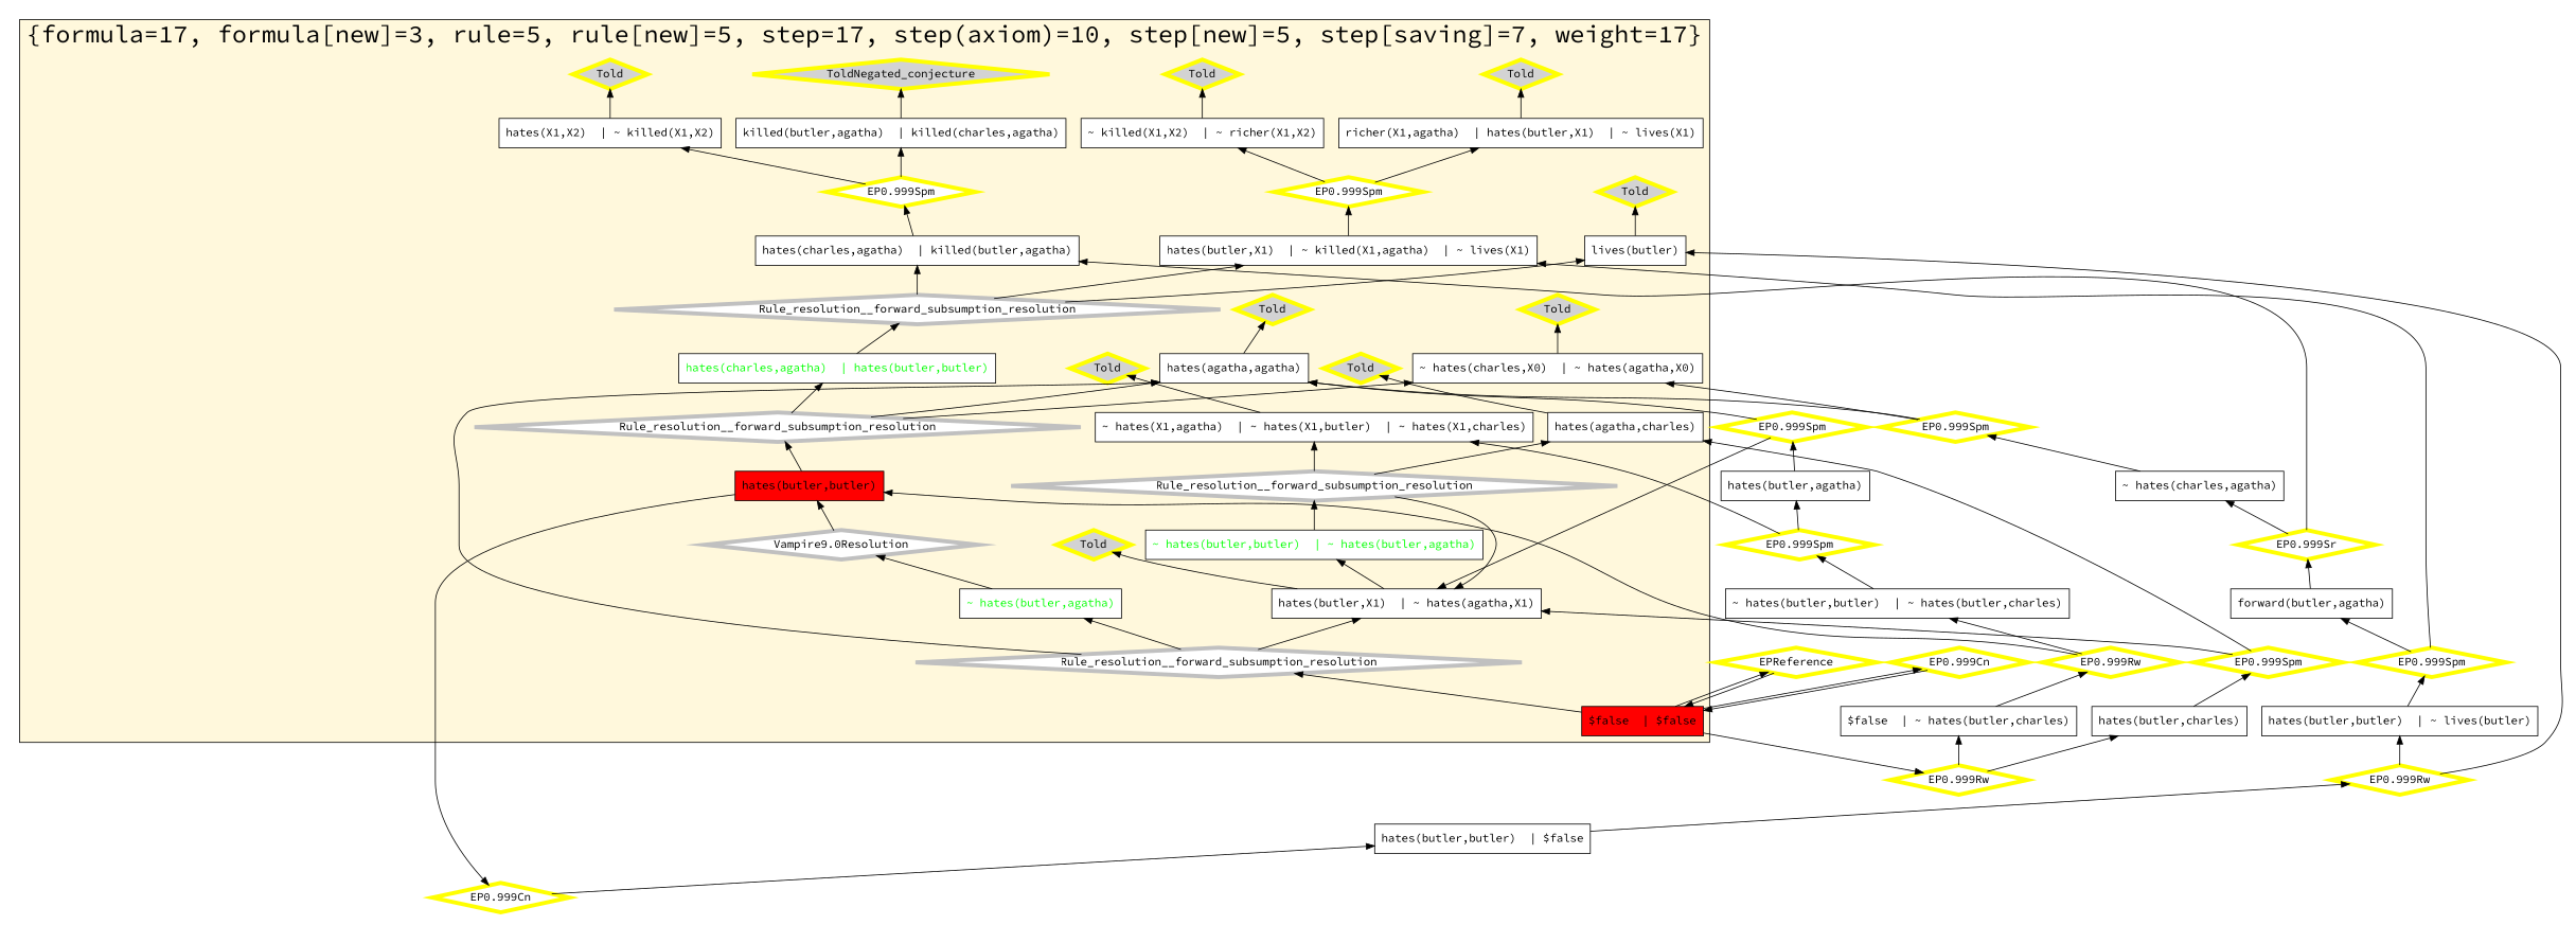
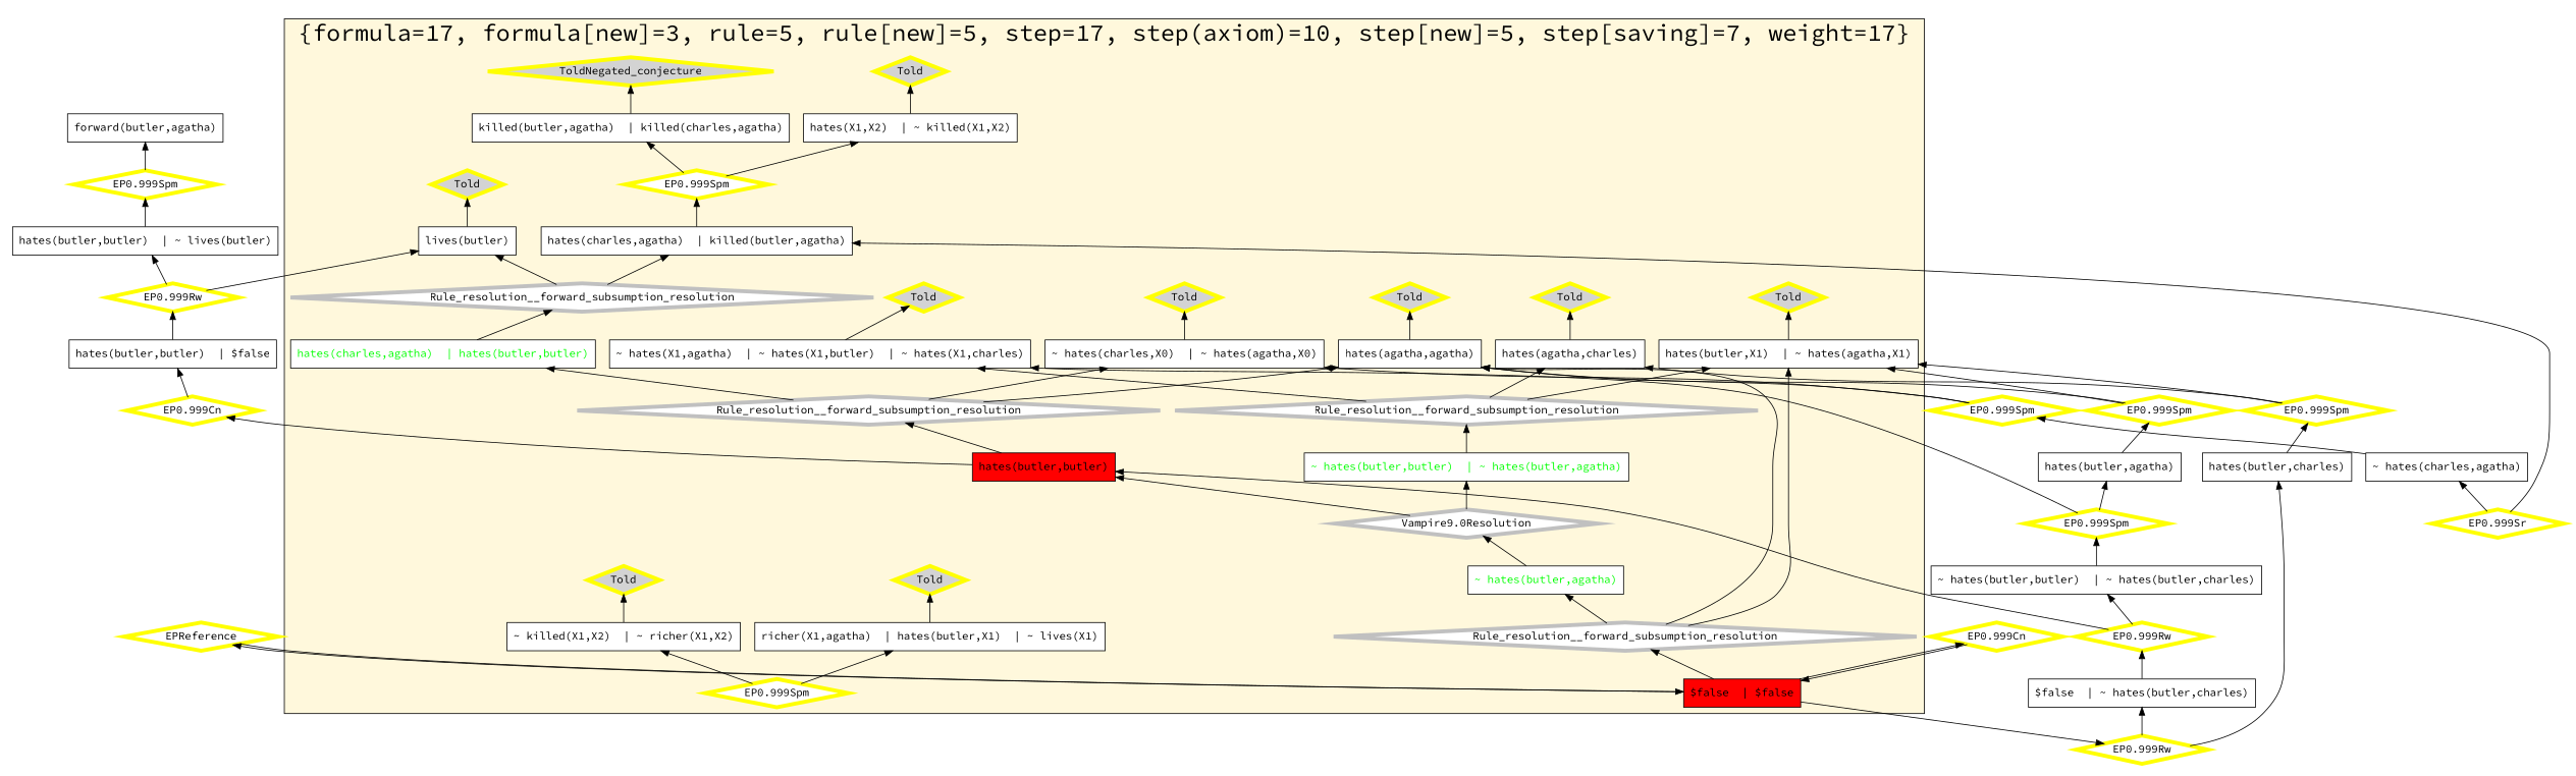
  digraph {
    fontname="Source Code Pro"
    rankdir=BT
    node [color=black fillcolor=white fontname="Source Code Pro" shape=diamond style=filled penwidth=5]
    edge [fontname="Source Code Pro"]
    n1 [label="~ hates(charles,X0)  | ~ hates(agatha,X0)" shape=box penwidth=""]
    n2 [label="hates(charles,agatha)  | killed(butler,agatha)" shape=box penwidth=""]
    n3 [label="~ killed(X1,X2)  | ~ richer(X1,X2)" shape=box penwidth=""]
    n4 [label="hates(agatha,agatha)" shape=box penwidth=""]
    n5 [label="hates(butler,X1)  | ~ hates(agatha,X1)" shape=box penwidth=""]
    n6 [fillcolor=red label="hates(butler,butler)" shape=box penwidth=""]
    n7 [label="lives(butler)" shape=box penwidth=""]
    n8 [label="hates(agatha,charles)" shape=box penwidth=""]
    n9 [fontcolor=green label="~ hates(butler,butler)  | ~ hates(butler,agatha)" shape=box penwidth=""]
    n10 [fillcolor=red label="$false  | $false" shape=box penwidth=""]
-   n11 [label="hates(butler,X1)  | ~ killed(X1,agatha)  | ~ lives(X1)" shape=box penwidth=""]
    n12 [label="~ hates(X1,agatha)  | ~ hates(X1,butler)  | ~ hates(X1,charles)" shape=box penwidth=""]
    n13 [label="hates(X1,X2)  | ~ killed(X1,X2)" shape=box penwidth=""]
    n14 [fontcolor=green label="hates(charles,agatha)  | hates(butler,butler)" shape=box penwidth=""]
    n15 [fontcolor=green label="~ hates(butler,agatha)" shape=box penwidth=""]
    n16 [label="killed(butler,agatha)  | killed(charles,agatha)" shape=box penwidth=""]
    n17 [label="richer(X1,agatha)  | hates(butler,X1)  | ~ lives(X1)" shape=box penwidth=""]
    n18 [color=yellow fillcolor=lightgrey label=Told]
    n19 [color=yellow fillcolor=lightgrey label=Told]
    n20 [color=grey label="Vampire9.0Resolution"]
    n21 [color=yellow fillcolor=lightgrey label=Told]
    n22 [color=yellow fillcolor=lightgrey label=Told]
    n23 [color=grey label=Rule_resolution__forward_subsumption_resolution]
    n24 [color=yellow fillcolor=lightgrey label=Told]
    n25 [color=yellow label="EP0.999Spm"]
    n26 [color=yellow fillcolor=lightgrey label=Told]
    n27 [color=grey label=Rule_resolution__forward_subsumption_resolution]
    n28 [color=yellow label="EP0.999Spm"]
    n29 [color=grey label=Rule_resolution__forward_subsumption_resolution]
    n30 [color=yellow fillcolor=lightgrey label=Told]
    n31 [color=grey label=Rule_resolution__forward_subsumption_resolution]
    n32 [color=yellow fillcolor=lightgrey label=ToldNegated_conjecture]
    n33 [color=yellow fillcolor=lightgrey label=Told]
    n34 [color=yellow fillcolor=lightgrey label=Told]
    n35 [color=yellow label="EP0.999Cn"]
    n36 [color=yellow label="EP0.999Rw"]
    n37 [color=yellow label="EP0.999Cn"]
    n38 [color=yellow label=EPReference]
    n39 [label="hates(butler,agatha)" shape=box penwidth=""]
    n40 [color=yellow label="EP0.999Spm"]
    n41 [label="~ hates(charles,agatha)" shape=box penwidth=""]
    n42 [color=yellow label="EP0.999Spm"]
    n43 [label="hates(butler,butler)  | $false" shape=box penwidth=""]
    n44 [label="~ hates(butler,butler)  | ~ hates(butler,charles)" shape=box penwidth=""]
    n45 [color=yellow label="EP0.999Spm"]
    n46 [label="$false  | ~ hates(butler,charles)" shape=box penwidth=""]
    n47 [label="hates(butler,charles)" shape=box penwidth=""]
    n48 [label="hates(butler,butler)  | ~ lives(butler)" shape=box penwidth=""]
    n49 [color=yellow label="EP0.999Spm"]
    n50 [label="forward(butler,agatha)" shape=box penwidth=""]
    n51 [color=yellow label="EP0.999Rw"]
    n52 [color=yellow label="EP0.999Spm"]
    n53 [color=yellow label="EP0.999Rw"]
    n54 [color=yellow label="EP0.999Sr"]
    subgraph cluster_1 {
      fillcolor=cornsilk
      fontsize=30
      label="{formula=17, formula[new]=3, rule=5, rule[new]=5, step=17, step(axiom)=10, step[new]=5, step[saving]=7, weight=17}"
      labelloc=b
      style=filled
      n1
      n2
      n3
      n4
      n5
      n6
      n7
      n8
      n9
      n10
-     n11
      n12
      n13
      n14
      n15
      n16
      n17
      n18
      n19
      n20
      n21
      n22
      n23
      n24
      n25
      n26
      n27
      n28
      n29
      n30
      n31
      n32
      n33
      n34
    }
    n1 -> n21
    n2 -> n28
    n3 -> n18
    n4 -> n33
    n5 -> n22
    n6 -> n27
    n6 -> n35
    n7 -> n30
    n8 -> n26
    n9 -> n29
    n10 -> n23
    n10 -> n36
    n10 -> n37
    n10 -> n38
-   n11 -> n25
    n12 -> n24
    n13 -> n19
    n14 -> n31
    n15 -> n20
    n16 -> n32
    n17 -> n34
    n20 -> n6
-   n5 -> n9
+   n20 -> n9
    n23 -> n4
    n23 -> n5
    n23 -> n15
    n25 -> n3
    n25 -> n17
    n27 -> n1
    n27 -> n4
    n27 -> n14
    n28 -> n13
    n28 -> n16
    n29 -> n5
    n29 -> n8
    n29 -> n12
    n31 -> n2
    n31 -> n7
-   n31 -> n11
    n35 -> n43
    n36 -> n46
    n36 -> n47
    n37 -> n10
    n38 -> n10
    n39 -> n40
    n40 -> n4
    n40 -> n5
    n41 -> n42
    n42 -> n1
    n42 -> n4
    n43 -> n53
    n44 -> n45
    n45 -> n12
    n45 -> n39
    n46 -> n51
    n47 -> n52
    n48 -> n49
-   n49 -> n11
    n49 -> n50
-   n50 -> n54
    n51 -> n6
    n51 -> n44
    n52 -> n5
    n52 -> n8
    n53 -> n7
    n53 -> n48
    n54 -> n2
    n54 -> n41
  }
